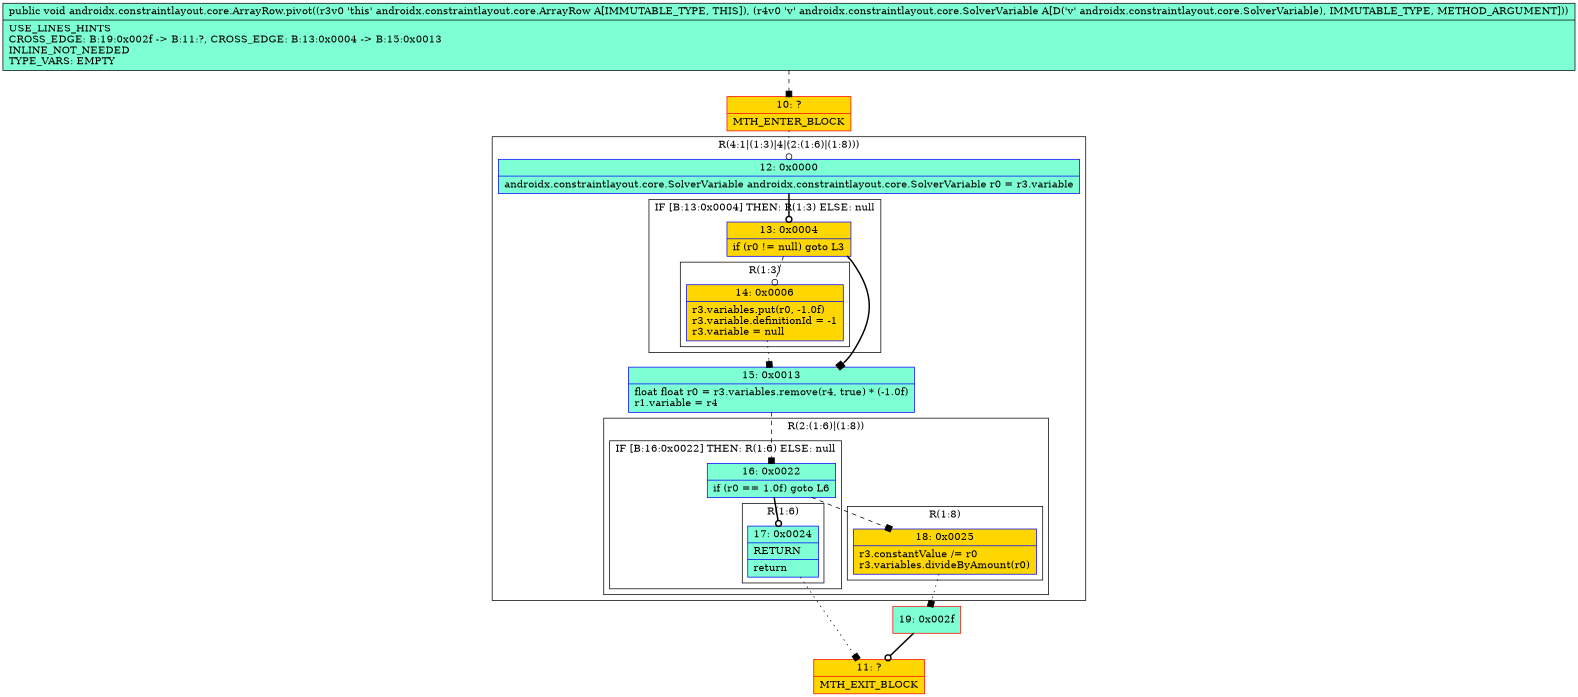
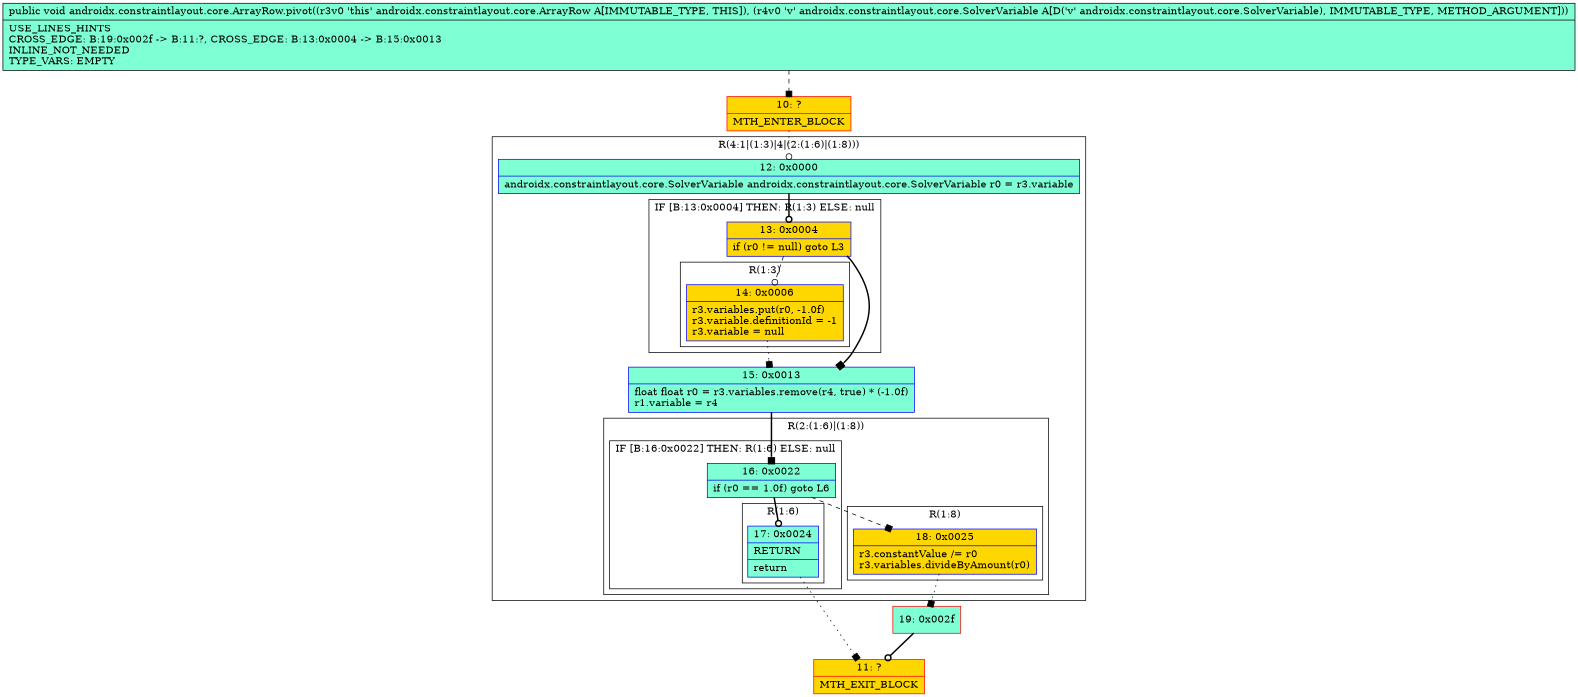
  digraph {
    node [color=blue fillcolor=aquamarine shape=record style=filled]
    edge [arrowhead=box style=dotted]
    n1 [fillcolor=gold label="{14\:\ 0x0006|r3.variables.put(r0, \-1.0f)\lr3.variable.definitionId = \-1\lr3.variable = null\l}"]
    n2 [fillcolor=gold label="{13\:\ 0x0004|if (r0 != null) goto L3\l}"]
    n3 [label="{17\:\ 0x0024|RETURN\l|return\l}"]
    n4 [label="{16\:\ 0x0022|if (r0 == 1.0f) goto L6\l}"]
    n5 [fillcolor=gold label="{18\:\ 0x0025|r3.constantValue \/= r0\lr3.variables.divideByAmount(r0)\l}"]
    n6 [label="{12\:\ 0x0000|androidx.constraintlayout.core.SolverVariable androidx.constraintlayout.core.SolverVariable r0 = r3.variable\l}"]
    n7 [label="{15\:\ 0x0013|float float r0 = r3.variables.remove(r4, true) * (\-1.0f)\lr1.variable = r4\l}"]
    n8 [color=red fillcolor=gold label="{11\:\ ?|MTH_EXIT_BLOCK\l}"]
    n9 [color=red label="{19\:\ 0x002f}"]
    n10 [color=red fillcolor=gold label="{10\:\ ?|MTH_ENTER_BLOCK\l}"]
    n11 [label="{public void androidx.constraintlayout.core.ArrayRow.pivot((r3v0 'this' androidx.constraintlayout.core.ArrayRow A[IMMUTABLE_TYPE, THIS]), (r4v0 'v' androidx.constraintlayout.core.SolverVariable A[D('v' androidx.constraintlayout.core.SolverVariable), IMMUTABLE_TYPE, METHOD_ARGUMENT]))  | USE_LINES_HINTS\lCROSS_EDGE: B:19:0x002f \-\> B:11:?, CROSS_EDGE: B:13:0x0004 \-\> B:15:0x0013\lINLINE_NOT_NEEDED\lTYPE_VARS: EMPTY\l}" color=""]
    subgraph cluster_1 {
      label="R(4:1|(1:3)|4|(2:(1:6)|(1:8)))"
      n6
      n7
      subgraph cluster_2 {
        label="IF [B:13:0x0004] THEN: R(1:3) ELSE: null"
        n2
        subgraph cluster_3 {
          label="R(1:3)"
          n1
        }
      }
      subgraph cluster_4 {
        label="R(2:(1:6)|(1:8))"
        subgraph cluster_5 {
          label="IF [B:16:0x0022] THEN: R(1:6) ELSE: null"
          n4
          subgraph cluster_6 {
            label="R(1:6)"
            n3
          }
        }
        subgraph cluster_7 {
          label="R(1:8)"
          n5
        }
      }
    }
    n1 -> n7
    n2 -> n1 [arrowhead=odot style=dashed]
    n2 -> n7 [style=bold]
    n3 -> n8
    n4 -> n3 [arrowhead=odot style=bold]
    n4 -> n5 [style=dashed]
    n5 -> n9
    n6 -> n2 [arrowhead=odot style=bold]
-   n7 -> n4 [style=dashed]
+   n7 -> n4 [style=bold]
    n9 -> n8 [arrowhead=odot style=bold]
    n10 -> n6 [arrowhead=odot]
    n11 -> n10 [style=dashed]
  }
